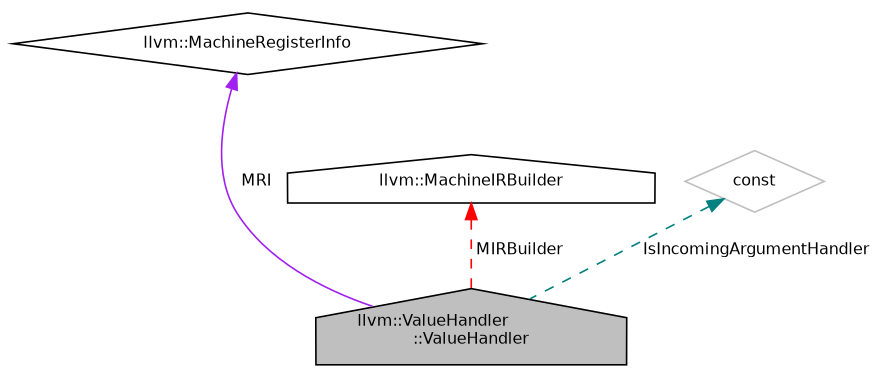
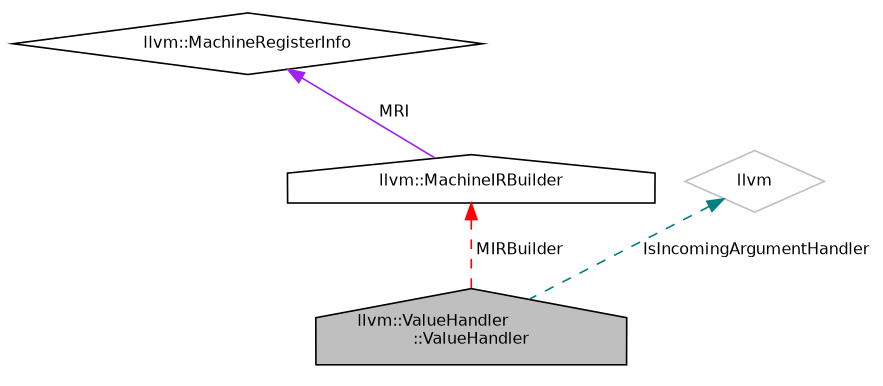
  digraph {
    node [color=black fontname=Helvetica fontsize=10 shape=house]
    edge [dir=back fontname=Helvetica fontsize=10 labelfontname=Helvetica labelfontsize=10 style=dashed]
    n1 [fillcolor=grey75 fontcolor=black height=0.2 label="llvm::ValueHandler\l::ValueHandler" style=filled width=0.4]
    n2 [height=0.2 label="llvm::MachineRegisterInfo" shape=diamond width=0.4]
    n3 [height=0.2 label="llvm::MachineIRBuilder" width=0.4]
-   n4 [color=grey75 height=0.2 label=const shape=diamond width=0.4]
-   n2 -> n1 [color=purple label=" MRI" style=solid]
+   n4 [color=grey75 height=0.2 label=llvm shape=diamond width=0.4]
+   n2 -> n3 [color=purple label=" MRI" style=solid]
    n3 -> n1 [color=red label=" MIRBuilder"]
    n4 -> n1 [color=teal label=" IsIncomingArgumentHandler"]
  }
